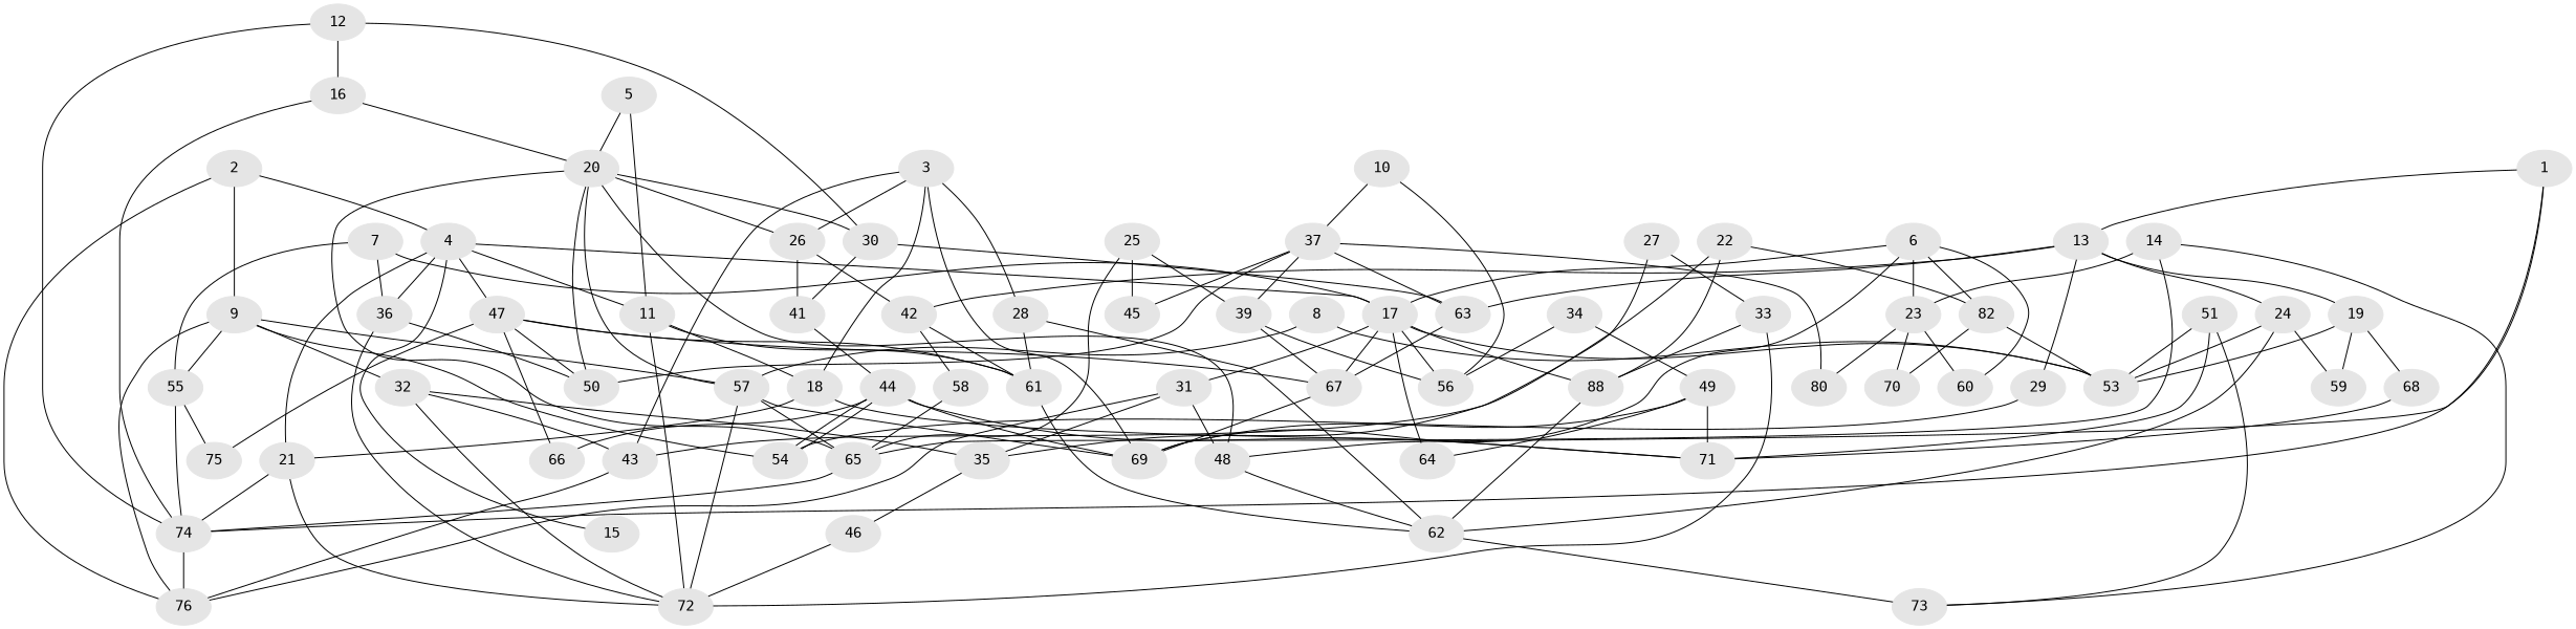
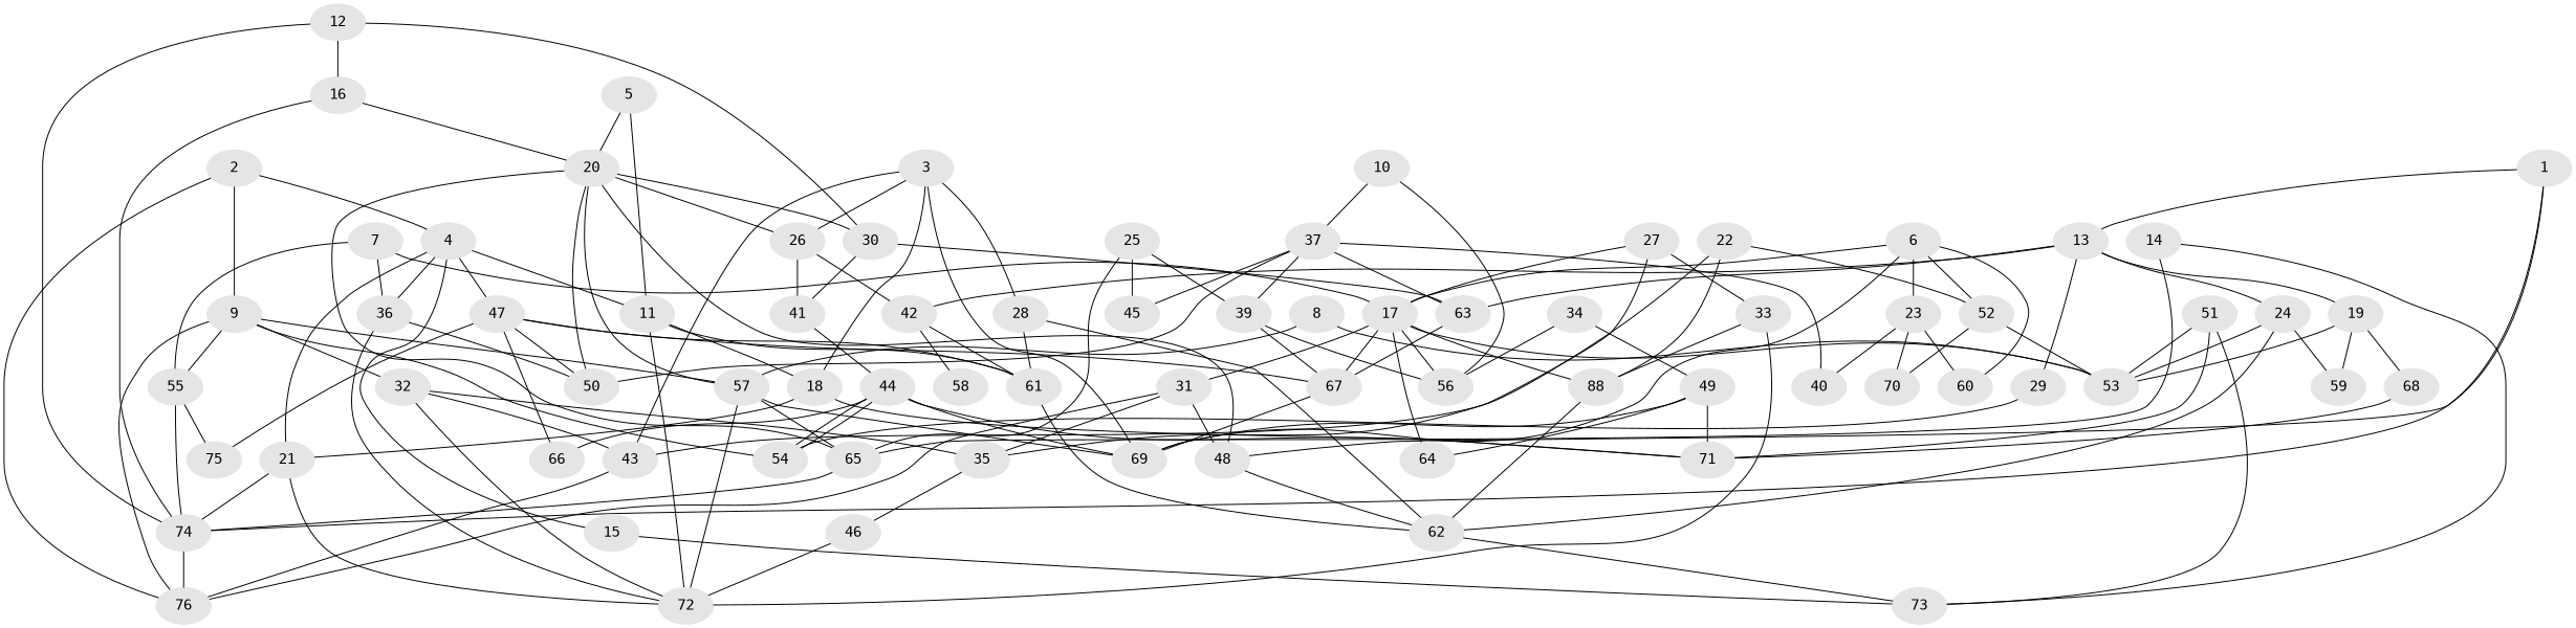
  graph {
    fontname="DejaVu Sans Mono"
    node [color=gray90 fontname="DejaVu Sans Mono" style=filled]
    edge [fontname="DejaVu Sans Mono"]
    1
    13
    48
    74
    19
    24
    29
    42
    63
    62
    76
    2
    4
    9
    11
    15
    17
    21
    36
    47
    3
    18
    26
    28
    43
    69
    71
    41
    61
    72
    73
    53
    56
    31
    n35 [label=88]
    64
    67
    50
    66
    75
    5
    20
    57
    30
    65
    6
    23
-   52 [label=82]
+   52
    60
-   40 [label=80]
+   40
    70
    7
    55
    8
    32
    54
    35
    10
    37
    39
    45
    12
    16
    59
    68
    58
    14
    22
    25
    44
    27
    33
    46
    34
    49
    51
    1 -- 13
    1 -- 48
    1 -- 74
    13 -- 19
    13 -- 24
    13 -- 29
    13 -- 42
    13 -- 63
    48 -- 62
    74 -- 76
    19 -- 53
    19 -- 59
    19 -- 68
    24 -- 62
    24 -- 53
    24 -- 59
    29 -- 54
    42 -- 61
    42 -- 58
    63 -- 67
    62 -- 73
    2 -- 76
    2 -- 4
    2 -- 9
    4 -- 11
    4 -- 15
-   4 -- 17
+   27 -- 17
    4 -- 21
    4 -- 36
    4 -- 47
    9 -- 76
    9 -- 57
    9 -- 55
    9 -- 32
    9 -- 54
    11 -- 18
    11 -- 61
    11 -- 72
+   15 -- 73
    17 -- 53
    17 -- 56
    17 -- 31
    17 -- n35
    17 -- 64
    17 -- 67
    21 -- 74
    21 -- 72
    36 -- 72
    36 -- 50
    47 -- 61
    47 -- 67
    47 -- 50
    47 -- 66
    47 -- 75
    3 -- 18
    3 -- 26
    3 -- 28
    3 -- 43
    3 -- 69
    18 -- 21
    18 -- 71
    26 -- 42
    26 -- 41
    28 -- 62
    28 -- 61
    43 -- 76
    41 -- 44
    61 -- 62
    31 -- 48
    31 -- 76
    31 -- 35
    n35 -- 62
    67 -- 69
    5 -- 11
    5 -- 20
    20 -- 48
    20 -- 26
    20 -- 50
    20 -- 57
    20 -- 30
    20 -- 65
    57 -- 69
    57 -- 72
    57 -- 65
    30 -- 63
    30 -- 41
    65 -- 74
    6 -- 17
    6 -- 69
    6 -- 23
    6 -- 52
    6 -- 60
    23 -- 60
    23 -- 40
    23 -- 70
    52 -- 53
    52 -- 70
    7 -- 17
    7 -- 36
    7 -- 55
    55 -- 74
    55 -- 75
    8 -- 53
    8 -- 57
    32 -- 43
    32 -- 72
    32 -- 35
    35 -- 46
    10 -- 56
    10 -- 37
    37 -- 63
    37 -- 50
    37 -- 40
    37 -- 39
    37 -- 45
    39 -- 56
    39 -- 67
    12 -- 74
    12 -- 30
    12 -- 16
    16 -- 74
    16 -- 20
    68 -- 71
-   58 -- 65
    14 -- 73
    14 -- 65
-   14 -- 23
    22 -- 43
    22 -- n35
    22 -- 52
    25 -- 65
    25 -- 39
    25 -- 45
    44 -- 69
    44 -- 71
    44 -- 66
    44 -- 54
    44 -- 54
    27 -- 35
    27 -- 33
    33 -- 72
    33 -- n35
    46 -- 72
    34 -- 56
    34 -- 49
    49 -- 69
    49 -- 71
    49 -- 64
    51 -- 71
    51 -- 73
    51 -- 53
  }
